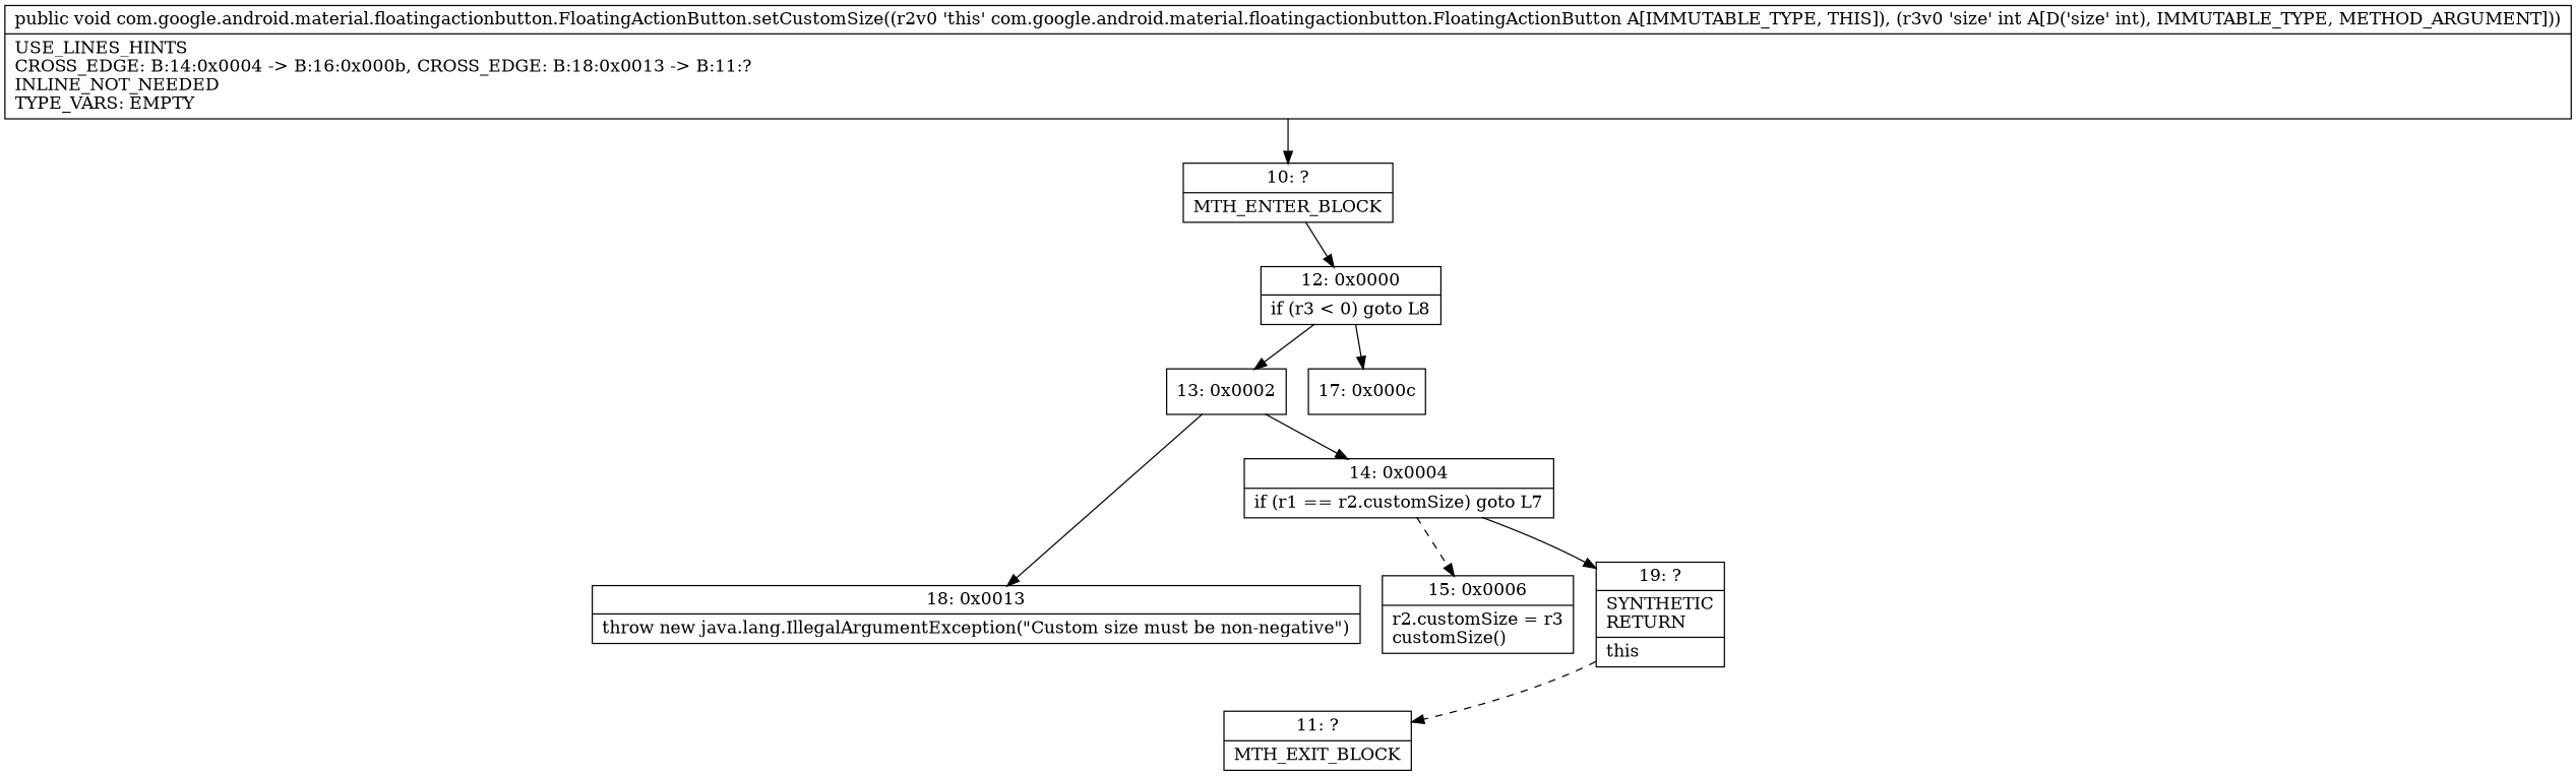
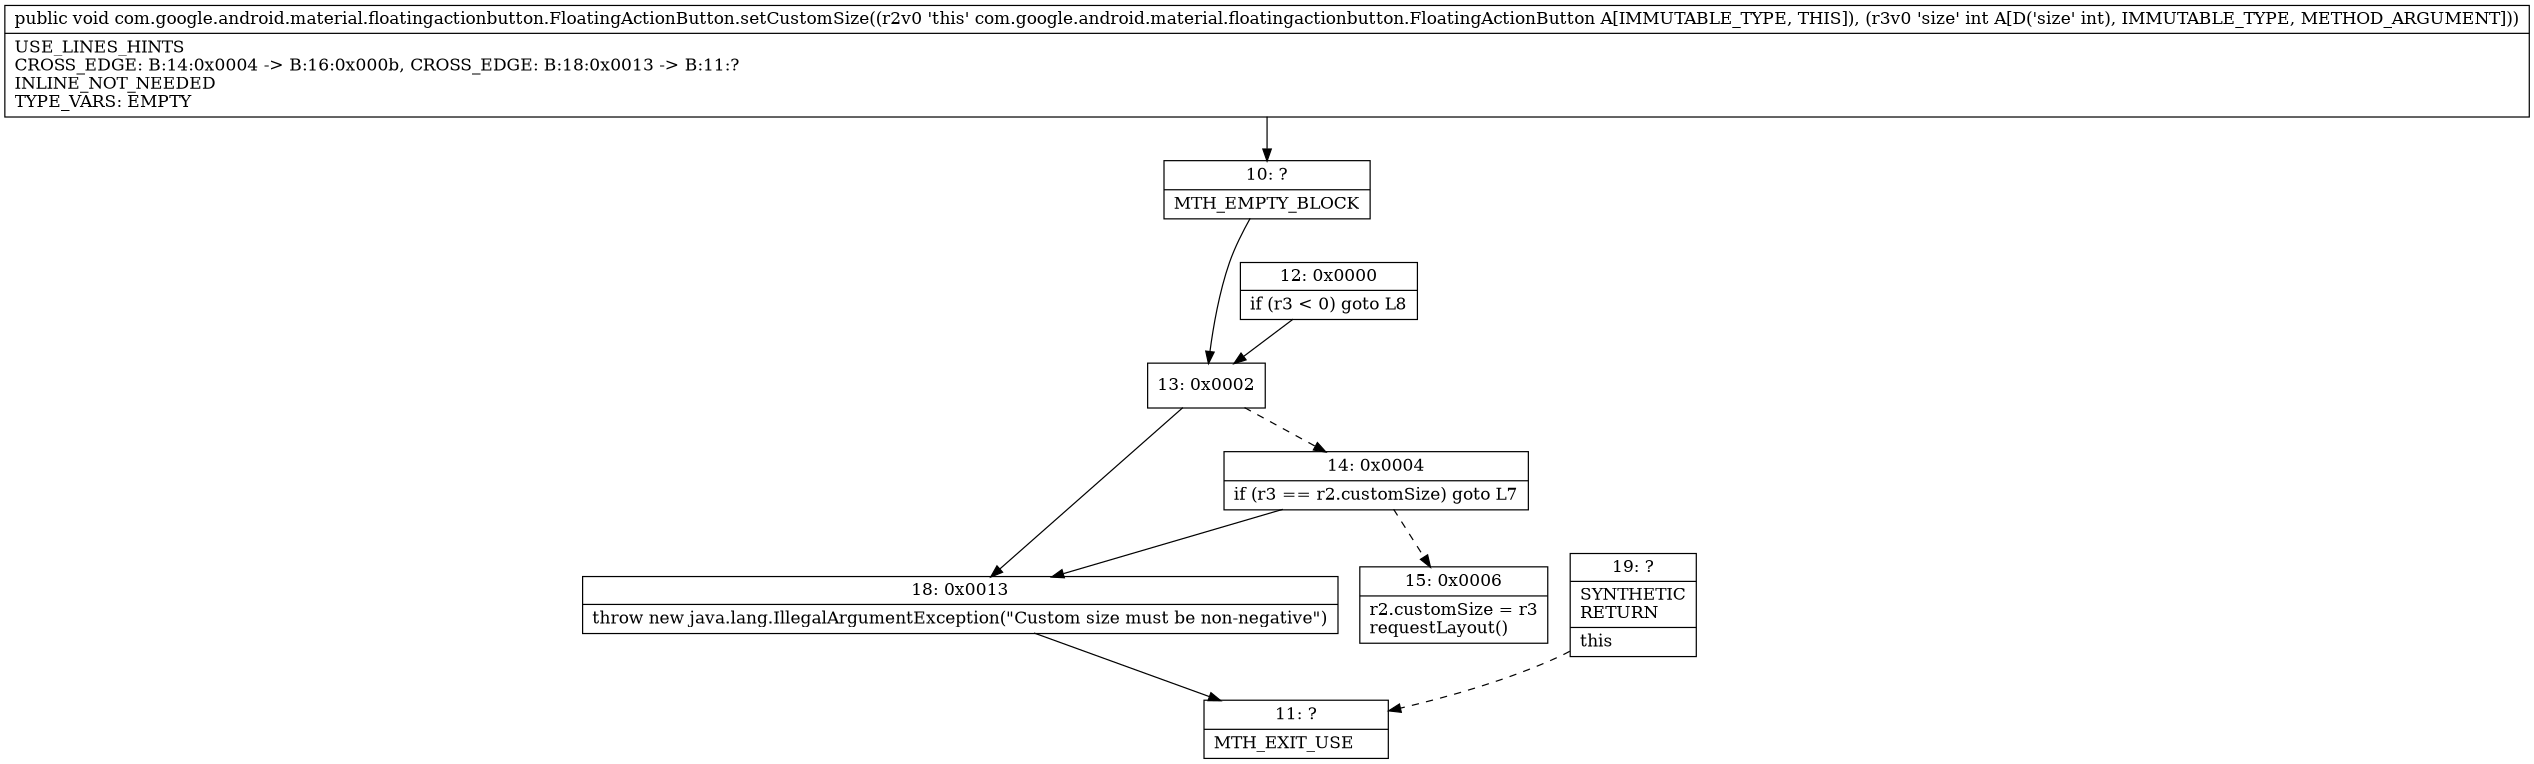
  digraph {
    node [shape=record]
-   n1 [label="{10\:\ ?|MTH_ENTER_BLOCK\l}"]
+   n1 [label="{10\:\ ?|MTH_EMPTY_BLOCK\l}"]
    n2 [label="{12\:\ 0x0000|if (r3 \< 0) goto L8\l}"]
    n3 [label="{13\:\ 0x0002}"]
-   n4 [label="{17\:\ 0x000c}"]
-   n5 [label="{14\:\ 0x0004|if (r1 == r2.customSize) goto L7\l}"]
+   n5 [label="{14\:\ 0x0004|if (r3 == r2.customSize) goto L7\l}"]
    n6 [label="{18\:\ 0x0013|throw new java.lang.IllegalArgumentException(\"Custom size must be non\-negative\")\l}"]
-   n7 [label="{15\:\ 0x0006|r2.customSize = r3\lcustomSize()\l}"]
+   n7 [label="{15\:\ 0x0006|r2.customSize = r3\lrequestLayout()\l}"]
    n8 [label="{19\:\ ?|SYNTHETIC\lRETURN\l|this\l}"]
-   n9 [label="{11\:\ ?|MTH_EXIT_BLOCK\l}"]
+   n9 [label="{11\:\ ?|MTH_EXIT_USE\l}"]
    n10 [label="{public void com.google.android.material.floatingactionbutton.FloatingActionButton.setCustomSize((r2v0 'this' com.google.android.material.floatingactionbutton.FloatingActionButton A[IMMUTABLE_TYPE, THIS]), (r3v0 'size' int A[D('size' int), IMMUTABLE_TYPE, METHOD_ARGUMENT]))  | USE_LINES_HINTS\lCROSS_EDGE: B:14:0x0004 \-\> B:16:0x000b, CROSS_EDGE: B:18:0x0013 \-\> B:11:?\lINLINE_NOT_NEEDED\lTYPE_VARS: EMPTY\l}"]
-   n1 -> n2
+   n1 -> n3
    n2 -> n3 [style=solid]
-   n2 -> n4
-   n3 -> n5
+   n3 -> n5 [style=dashed]
    n3 -> n6
    n5 -> n7 [style=dashed]
-   n5 -> n8
+   n5 -> n6
+   n6 -> n9
    n8 -> n9 [style=dashed]
    n10 -> n1
  }
